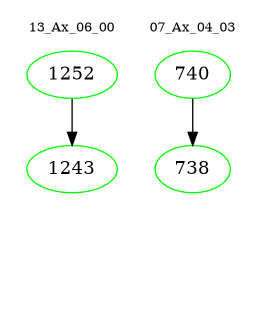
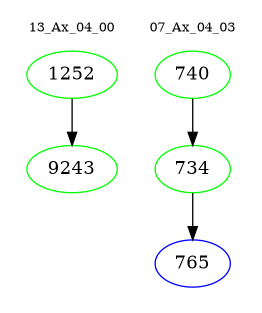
  digraph {
    node [color=green]
    edge [color=black]
    n1 [label=1252]
-   n2 [label=1243]
+   n2 [label=9243]
    n3 [label=740]
-   n4 [label=738]
+   n4 [label=734]
+   n5 [color=blue label=765]
    subgraph cluster_1 {
      color=white
      fontsize=10
-     label="13_Ax_06_00"
+     label="13_Ax_04_00"
      n1
      n2
    }
    subgraph cluster_2 {
      color=white
      fontsize=10
      label="07_Ax_04_03"
      n3
      n4
+     n5
    }
    n1 -> n2
    n3 -> n4
+   n4 -> n5
  }
